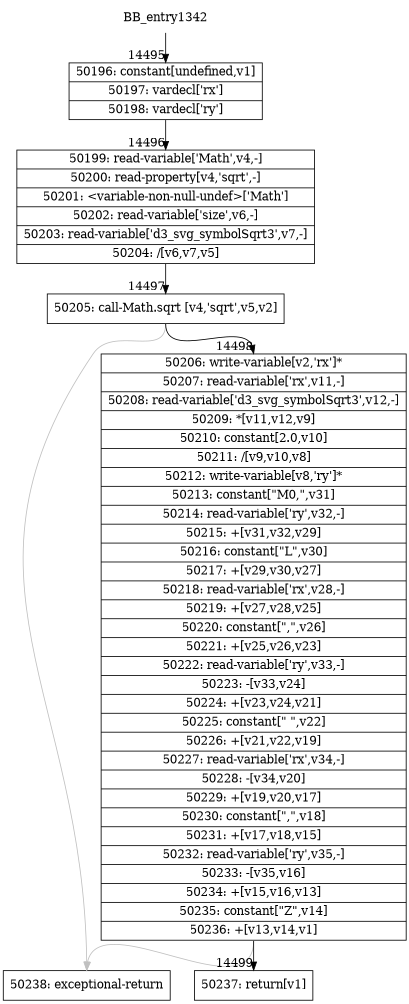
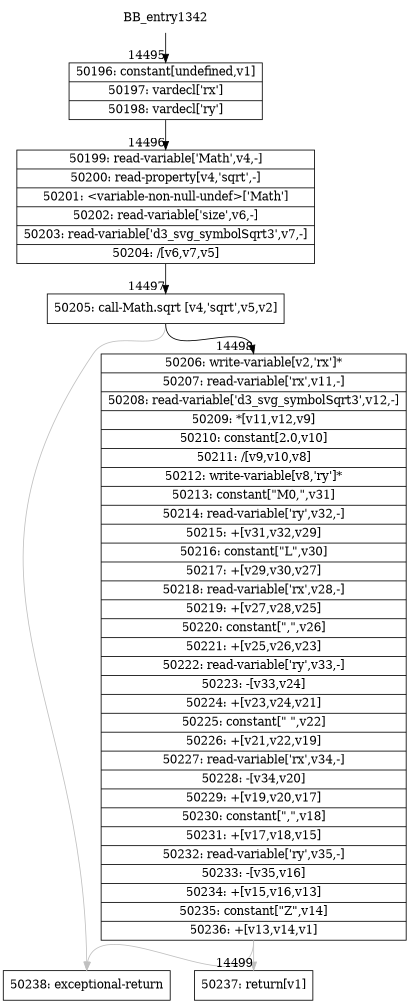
  digraph {
    rankdir=TD
    node [shape=record]
    edge [headport=n tailport=s]
    n1 [label=BB_entry1342 shape=none]
    n2 [label="{50196: constant[undefined,v1]|50197: vardecl['rx']|50198: vardecl['ry']}"]
    n3 [label="{50199: read-variable['Math',v4,-]|50200: read-property[v4,'sqrt',-]|50201: \<variable-non-null-undef\>['Math']|50202: read-variable['size',v6,-]|50203: read-variable['d3_svg_symbolSqrt3',v7,-]|50204: /[v6,v7,v5]}"]
    n4 [label="{50205: call-Math.sqrt [v4,'sqrt',v5,v2]}"]
    n5 [label="{50238: exceptional-return}"]
    n6 [label="{50206: write-variable[v2,'rx']*|50207: read-variable['rx',v11,-]|50208: read-variable['d3_svg_symbolSqrt3',v12,-]|50209: *[v11,v12,v9]|50210: constant[2.0,v10]|50211: /[v9,v10,v8]|50212: write-variable[v8,'ry']*|50213: constant[\"M0,\",v31]|50214: read-variable['ry',v32,-]|50215: +[v31,v32,v29]|50216: constant[\"L\",v30]|50217: +[v29,v30,v27]|50218: read-variable['rx',v28,-]|50219: +[v27,v28,v25]|50220: constant[\",\",v26]|50221: +[v25,v26,v23]|50222: read-variable['ry',v33,-]|50223: -[v33,v24]|50224: +[v23,v24,v21]|50225: constant[\" \",v22]|50226: +[v21,v22,v19]|50227: read-variable['rx',v34,-]|50228: -[v34,v20]|50229: +[v19,v20,v17]|50230: constant[\",\",v18]|50231: +[v17,v18,v15]|50232: read-variable['ry',v35,-]|50233: -[v35,v16]|50234: +[v15,v16,v13]|50235: constant[\"Z\",v14]|50236: +[v13,v14,v1]}"]
    n7 [label="{50237: return[v1]}"]
    n1 -> n2 [headlabel="    14495"]
    n2 -> n3 [headlabel="      14496"]
    n3 -> n4 [headlabel="      14497"]
    n4 -> n5 [color=gray]
    n4 -> n6 [headlabel="      14498"]
    n6 -> n5 [color=gray]
-   n6 -> n7 [headlabel="      14499"]
+   n6 -> n7 [headlabel="      14499" color=gray]
  }
